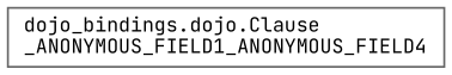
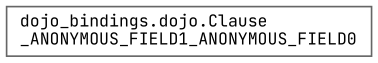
  digraph {
    rankdir=LR
    fontname="JetBrains Mono"
-   n1 [color=grey40 fillcolor=white fontname="JetBrains Mono" fontsize=10 height=0.2 label="dojo_bindings.dojo.Clause\l_ANONYMOUS_FIELD1_ANONYMOUS_FIELD4" shape=box style=filled width=0.4]
+   n1 [color=grey40 fillcolor=white fontname="JetBrains Mono" fontsize=10 height=0.2 label="dojo_bindings.dojo.Clause\l_ANONYMOUS_FIELD1_ANONYMOUS_FIELD0" shape=box style=filled width=0.4]
  }
